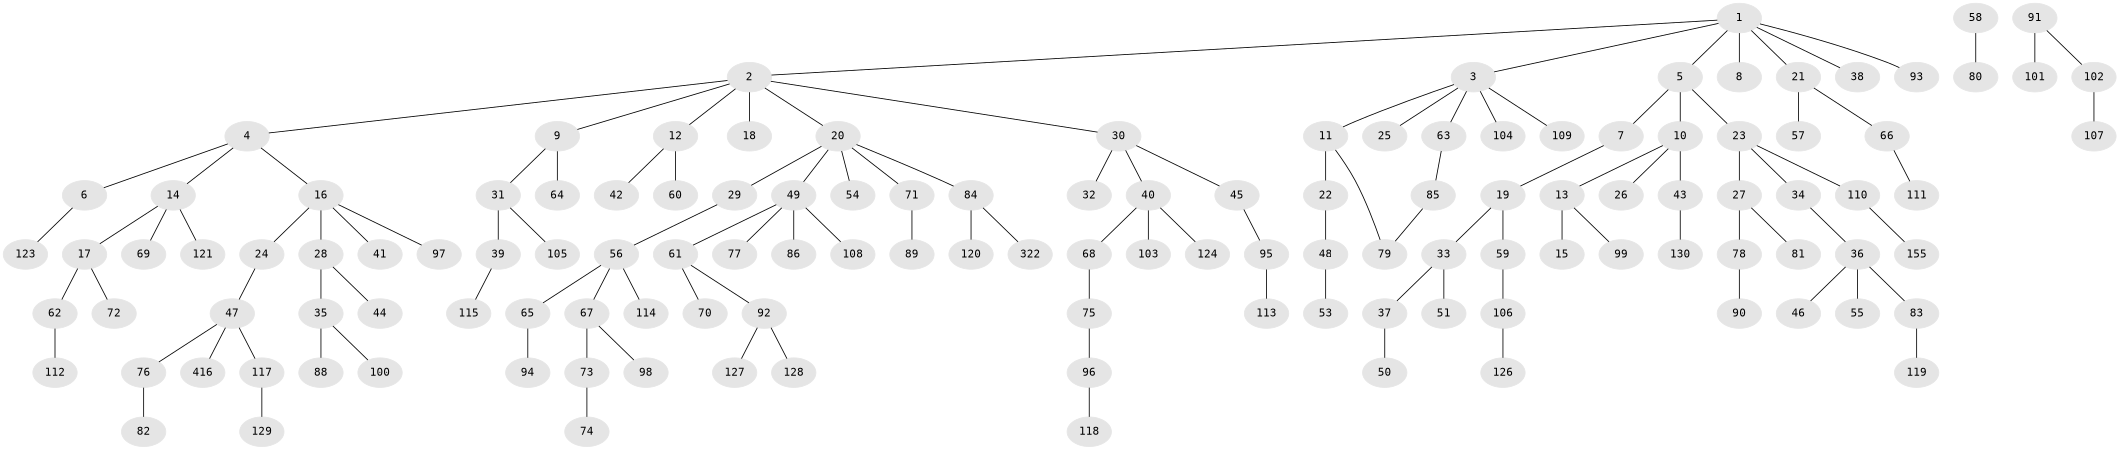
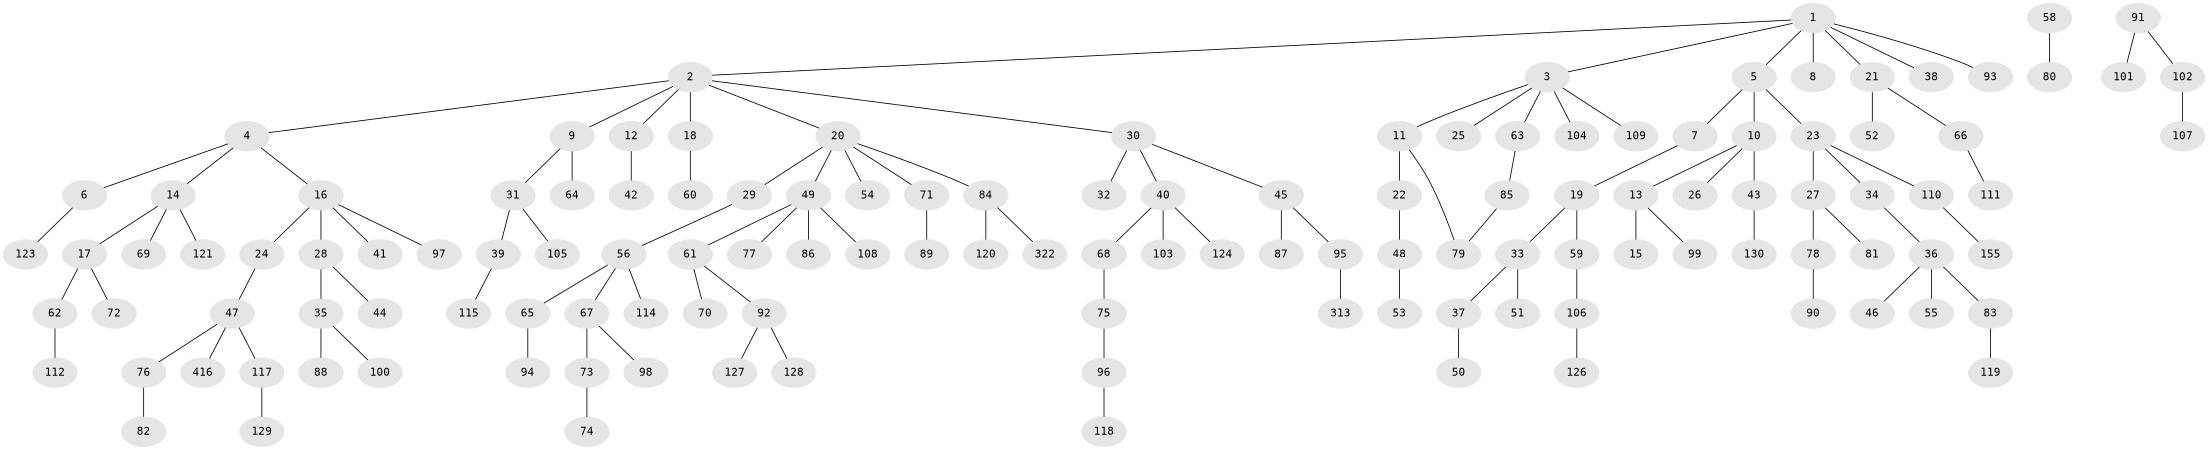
  graph {
    fontname="DejaVu Sans Mono"
    node [color=gray90 fontname="DejaVu Sans Mono" style=filled]
    edge [fontname="DejaVu Sans Mono"]
    1
    2
    3
    5
    8
    21
    38
    93
    4
    9
    12
    18
    20
    30
    11
    25
    63
    104
    109
    7
    10
    23
-   52 [label=57]
+   52
    66
    6
    14
    16
    31
    64
    42
    60
    29
    49
    54
    71
    84
    32
    40
    45
    22
    79
    85
    123
    17
    69
    121
    24
    28
    41
    97
    19
    13
    26
    43
    27
    34
    110
    33
    59
    39
    105
    15
    99
    130
    48
    62
    72
    47
    35
    44
    112
    37
    51
    106
    56
    61
    77
    86
    108
    89
    120
    n82 [label=322]
    111
    53
    78
    81
    36
    n88 [label=155]
    76
    n90 [label=416]
    117
    90
    88
    100
    65
    67
    114
    68
    103
    124
+   87
    95
    115
    50
    46
    55
    83
    119
    75
-   113
+   113 [label=313]
    82
    129
    70
    92
    94
    73
    98
    58
    80
    126
    127
    128
    74
    96
    118
    91
    101
    102
    107
    1 -- 2
    1 -- 3
    1 -- 5
    1 -- 8
    1 -- 21
    1 -- 38
    1 -- 93
    2 -- 4
    2 -- 9
    2 -- 12
    2 -- 18
    2 -- 20
    2 -- 30
    3 -- 11
    3 -- 25
    3 -- 63
    3 -- 104
    3 -- 109
    5 -- 7
    5 -- 10
    5 -- 23
    21 -- 52
    21 -- 66
    4 -- 6
    4 -- 14
    4 -- 16
    9 -- 31
    9 -- 64
    12 -- 42
-   12 -- 60
+   18 -- 60
    20 -- 29
    20 -- 49
    20 -- 54
    20 -- 71
    20 -- 84
    30 -- 32
    30 -- 40
    30 -- 45
    11 -- 22
    11 -- 79
    63 -- 85
    7 -- 19
    10 -- 13
    10 -- 26
    10 -- 43
    23 -- 27
    23 -- 34
    23 -- 110
    66 -- 111
    6 -- 123
    14 -- 17
    14 -- 69
    14 -- 121
    16 -- 24
    16 -- 28
    16 -- 41
    16 -- 97
    31 -- 39
    31 -- 105
    29 -- 56
    49 -- 61
    49 -- 77
    49 -- 86
    49 -- 108
    71 -- 89
    84 -- 120
    84 -- n82
    40 -- 68
    40 -- 103
    40 -- 124
+   45 -- 87
    45 -- 95
    22 -- 48
    85 -- 79
    17 -- 62
    17 -- 72
    24 -- 47
    28 -- 35
    28 -- 44
    19 -- 33
    19 -- 59
    13 -- 15
    13 -- 99
    43 -- 130
    27 -- 78
    27 -- 81
    34 -- 36
    110 -- n88
    33 -- 37
    33 -- 51
    59 -- 106
    39 -- 115
    48 -- 53
    62 -- 112
    47 -- 76
    47 -- n90
    47 -- 117
    35 -- 88
    35 -- 100
    37 -- 50
    106 -- 126
    56 -- 65
    56 -- 67
    56 -- 114
    61 -- 70
    61 -- 92
    78 -- 90
    36 -- 46
    36 -- 55
    36 -- 83
    76 -- 82
    117 -- 129
    65 -- 94
    67 -- 73
    67 -- 98
    68 -- 75
    95 -- 113
    83 -- 119
    75 -- 96
    92 -- 127
    92 -- 128
    73 -- 74
    58 -- 80
    96 -- 118
    91 -- 101
    91 -- 102
    102 -- 107
  }
